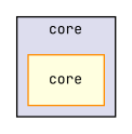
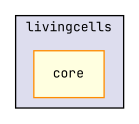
  digraph {
    compound=true
    fontname="JetBrains Mono"
    n1 [fillcolor=lightyellow fontname="JetBrains Mono" fontsize=10 label=core pencolor=black shape=box style=filled color=darkorange]
    subgraph cluster_1 {
      bgcolor="#ddddee"
      fontsize=10
-     label=core
+     label=livingcells
      pencolor=black
      n1
    }
  }
